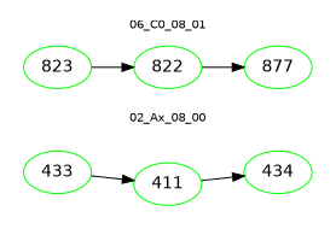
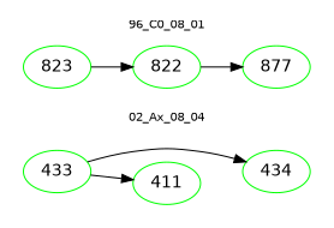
  digraph {
    fontname="DejaVu Sans"
    rankdir=LR
    node [color=green fontname="DejaVu Sans"]
    edge [color=black fontname="DejaVu Sans"]
    n1 [label=433]
    n2 [label=411]
    n3 [label=434]
    n4 [label=823]
    n5 [label=822]
    n6 [label=877]
    subgraph cluster_1 {
      color=white
      fontsize=10
-     label="02_Ax_08_00"
+     label="02_Ax_08_04"
      n1
      n2
      n3
    }
    subgraph cluster_2 {
      color=white
      fontsize=10
-     label="06_C0_08_01"
+     label="96_C0_08_01"
      n4
      n5
      n6
    }
    n1 -> n2
-   n2 -> n3
+   n1 -> n3
    n4 -> n5
    n5 -> n6
  }
